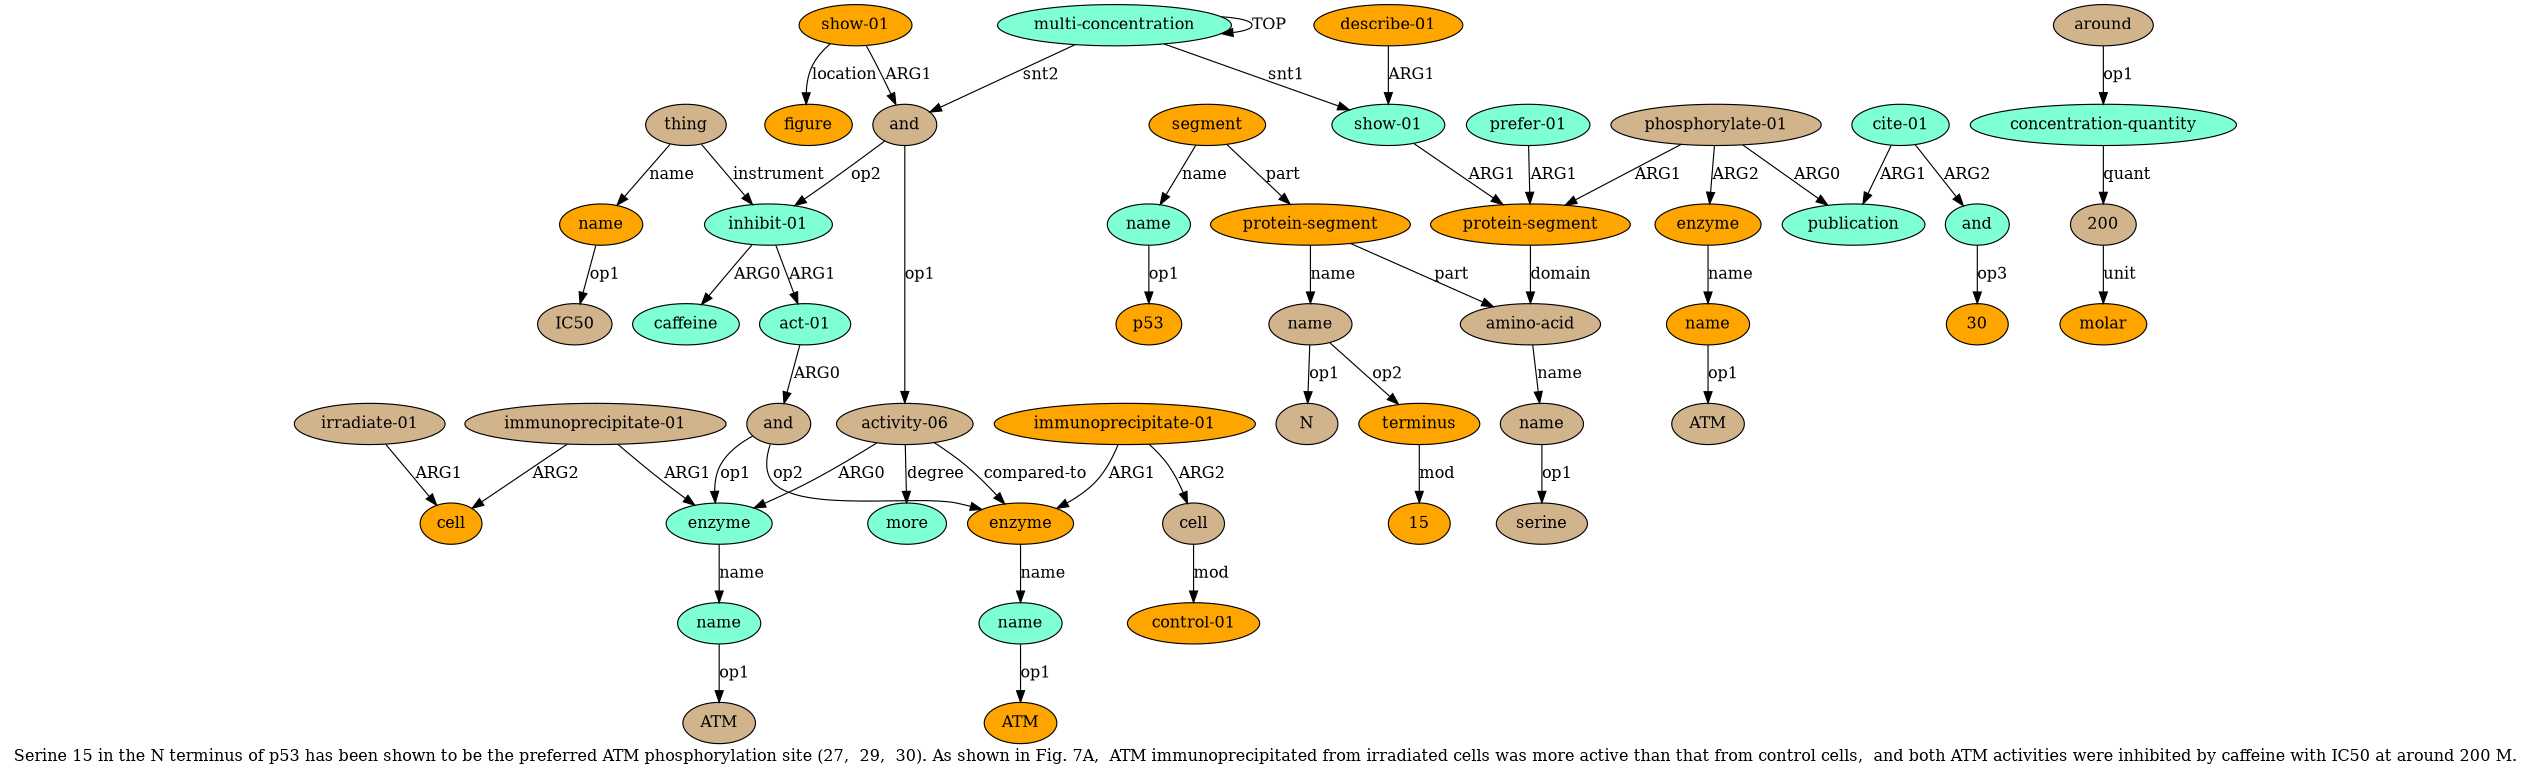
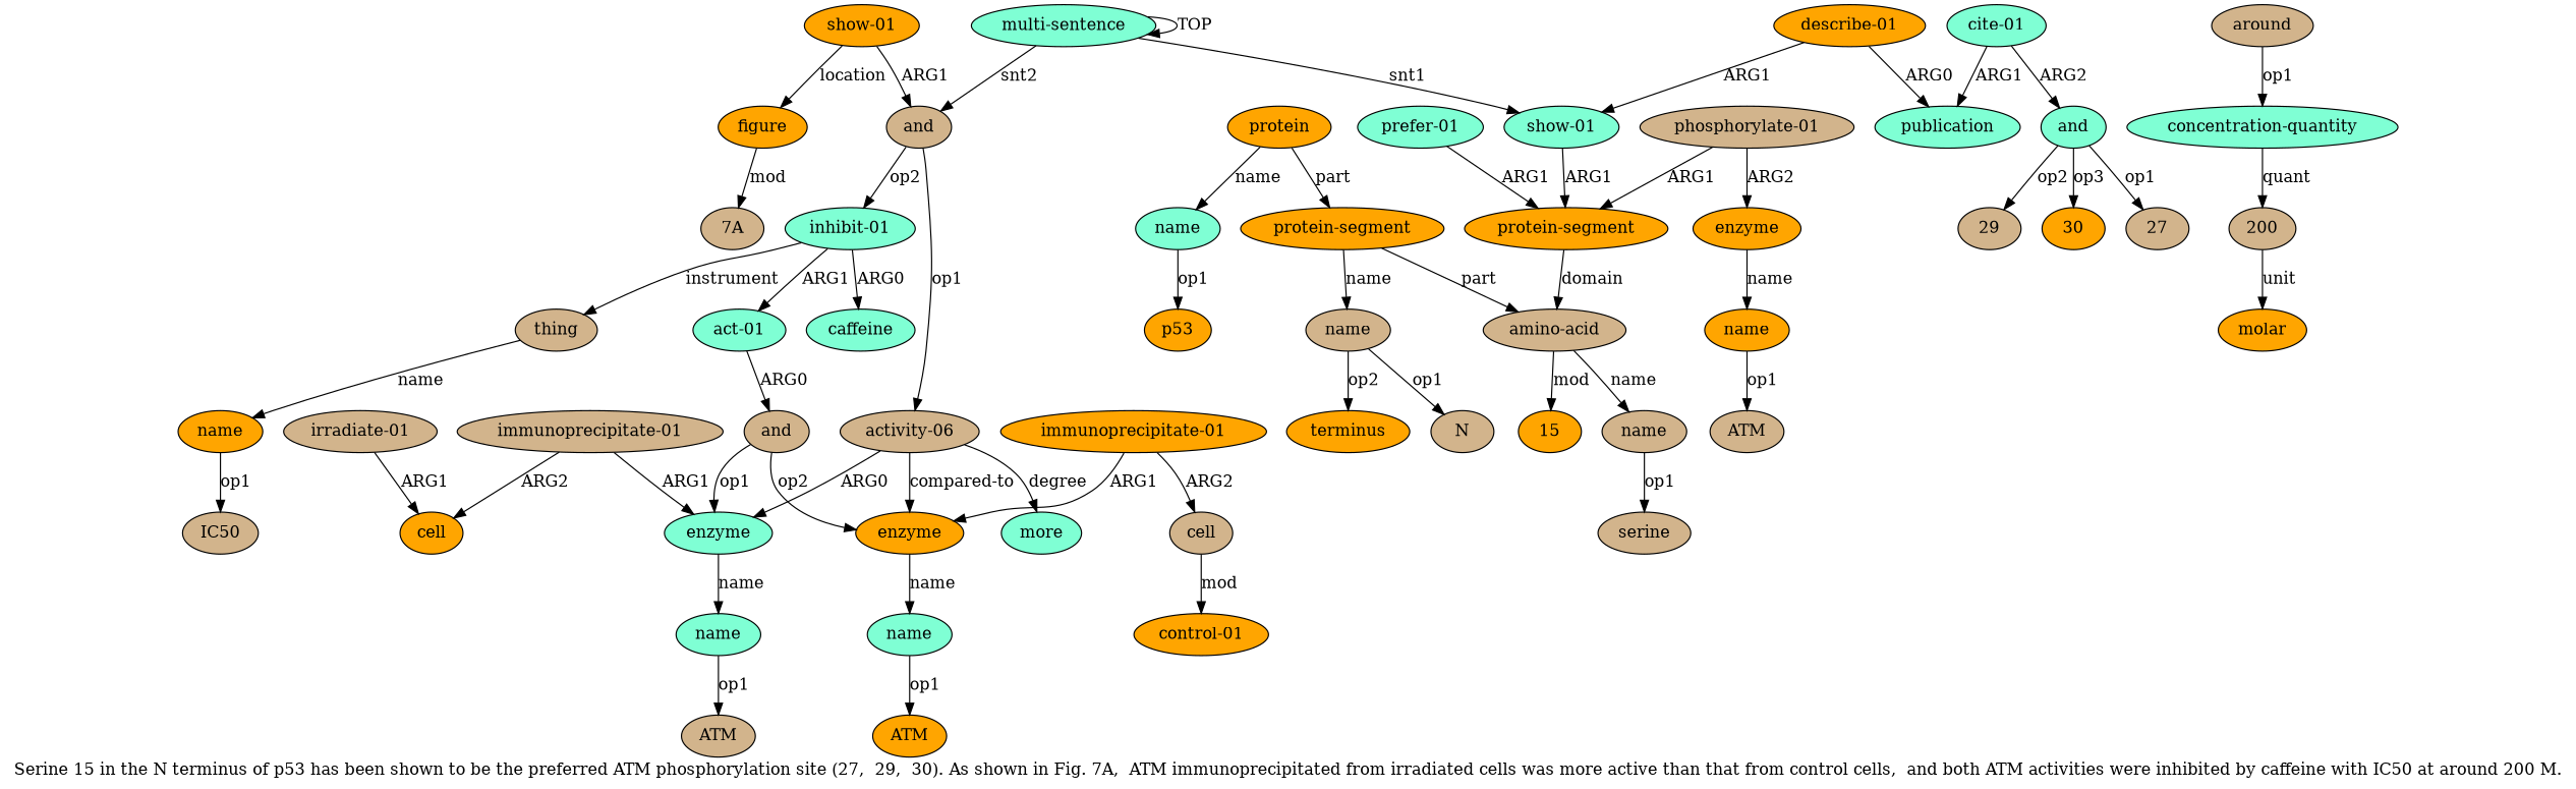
  digraph {
    label="Serine 15 in the N terminus of p53 has been shown to be the preferred ATM phosphorylation site (27,  29,  30). As shown in Fig. 7A,  ATM immunoprecipitated from irradiated cells was more active than that from control cells,  and both ATM activities were inhibited by caffeine with IC50 at around 200 M."
    node [color=black fillcolor=tan gold_ind=-1 gold_label=name style=filled test_ind=-1 test_label=name]
    edge [color=black gold_label=op1 test_label=op1]
    n1 [fillcolor=aquamarine gold_ind=20 label=name test_ind=20]
    n2 [gold_label=ATM label=ATM test_label=ATM]
    n3 [gold_ind=21 gold_label="immunoprecipitate-01" label="immunoprecipitate-01" test_ind=21 test_label="immunoprecipitate-01"]
    n4 [fillcolor=orange gold_ind=22 gold_label=cell label=cell test_ind=22 test_label=cell]
    n5 [fillcolor=aquamarine gold_ind=19 gold_label=enzyme label=enzyme test_ind=19 test_label=enzyme]
    n6 [gold_ind=23 gold_label="irradiate-01" label="irradiate-01" test_ind=23 test_label="irradiate-01"]
    n7 [fillcolor=aquamarine gold_ind=24 gold_label=more label=more test_ind=24 test_label=more]
    n8 [fillcolor=orange gold_ind=25 gold_label=enzyme label=enzyme test_ind=25 test_label=enzyme]
    n9 [fillcolor=aquamarine gold_ind=26 label=name test_ind=26]
    n10 [fillcolor=orange gold_label=ATM label=ATM test_label=ATM]
    n11 [fillcolor=orange gold_ind=27 gold_label="immunoprecipitate-01" label="immunoprecipitate-01" test_ind=27 test_label="immunoprecipitate-01"]
    n12 [gold_ind=28 gold_label=cell label=cell test_ind=28 test_label=cell]
    n13 [fillcolor=orange gold_ind=29 gold_label="control-01" label="control-01" test_ind=29 test_label="control-01"]
    n14 [fillcolor=aquamarine gold_ind=31 gold_label=caffeine label=caffeine test_ind=31 test_label=caffeine]
    n15 [fillcolor=orange gold_label=p53 label=p53 test_label=p53]
    n16 [fillcolor=orange gold_label=terminus label=terminus test_label=terminus]
    n17 [fillcolor=aquamarine gold_ind=30 gold_label="inhibit-01" label="inhibit-01" test_ind=30 test_label="inhibit-01"]
    n18 [gold_ind=34 gold_label=thing label=thing test_ind=34 test_label=thing]
    n19 [fillcolor=aquamarine gold_ind=32 gold_label="act-01" label="act-01" test_ind=32 test_label="act-01"]
    n20 [fillcolor=orange gold_ind=35 label=name test_ind=35]
    n21 [gold_ind=33 gold_label=and label=and test_ind=33 test_label=and]
    n22 [gold_ind=36 gold_label=around label=around test_ind=36 test_label=around]
    n23 [fillcolor=aquamarine gold_ind=37 gold_label="concentration-quantity" label="concentration-quantity" test_ind=37 test_label="concentration-quantity"]
    n24 [gold_label=IC50 label=IC50 test_label=IC50]
+   n25 [gold_label="7A" label="7A" test_label="7A"]
    n26 [gold_label=200 label=200 test_label=200]
    n27 [fillcolor=orange gold_ind=38 gold_label=molar label=molar test_ind=38 test_label=molar]
    n28 [gold_label=N label=N test_label=N]
    n29 [gold_label=ATM label=ATM test_label=ATM]
    n30 [gold_label=serine label=serine test_label=serine]
+   n31 [gold_label=29 label=29 test_label=29]
    n32 [fillcolor=orange gold_label=15 label=15 test_label=15]
    n33 [fillcolor=aquamarine gold_ind=15 gold_label="cite-01" label="cite-01" test_ind=15 test_label="cite-01"]
    n34 [fillcolor=aquamarine gold_ind=14 gold_label=publication label=publication test_ind=14 test_label=publication]
    n35 [fillcolor=aquamarine gold_ind=16 gold_label=and label=and test_ind=16 test_label=and]
    n36 [fillcolor=orange gold_label=30 label=30 test_label=30]
+   n37 [gold_label=27 label=27 test_label=27]
    n38 [gold_ind=17 gold_label=and label=and test_ind=17 test_label=and]
    n39 [gold_ind=18 gold_label="activity-06" label="activity-06" test_ind=18 test_label="activity-06"]
-   n40 [fillcolor=orange gold_ind=11 gold_label=protein label=segment test_ind=11 test_label=protein]
+   n40 [fillcolor=orange gold_ind=11 gold_label=protein label=protein test_ind=11 test_label=protein]
    n41 [fillcolor=aquamarine gold_ind=12 label=name test_ind=12]
    n42 [fillcolor=orange gold_ind=9 gold_label="protein-segment" label="protein-segment" test_ind=9 test_label="protein-segment"]
    n43 [gold_ind=10 label=name test_ind=10]
    n44 [gold_ind=7 gold_label="amino-acid" label="amino-acid" test_ind=7 test_label="amino-acid"]
    n45 [gold_ind=8 label=name test_ind=8]
    n46 [fillcolor=orange gold_ind=13 gold_label="describe-01" label="describe-01" test_ind=13 test_label="describe-01"]
    n47 [fillcolor=aquamarine gold_ind=1 gold_label="show-01" label="show-01" test_ind=1 test_label="show-01"]
    n48 [fillcolor=orange gold_ind=2 gold_label="protein-segment" label="protein-segment" test_ind=2 test_label="protein-segment"]
    n49 [fillcolor=orange gold_ind=39 gold_label="show-01" label="show-01" test_ind=39 test_label="show-01"]
    n50 [fillcolor=orange gold_ind=40 gold_label=figure label=figure test_ind=40 test_label=figure]
-   n51 [fillcolor=aquamarine gold_ind=0 gold_label="multi-sentence" label="multi-concentration" test_ind=0 test_label="multi-sentence"]
+   n51 [fillcolor=aquamarine gold_ind=0 gold_label="multi-sentence" label="multi-sentence" test_ind=0 test_label="multi-sentence"]
    n52 [gold_ind=3 gold_label="phosphorylate-01" label="phosphorylate-01" test_ind=3 test_label="phosphorylate-01"]
    n53 [fillcolor=orange gold_ind=4 gold_label=enzyme label=enzyme test_ind=4 test_label=enzyme]
    n54 [fillcolor=orange gold_ind=5 label=name test_ind=5]
    n55 [fillcolor=aquamarine gold_ind=6 gold_label="prefer-01" label="prefer-01" test_ind=6 test_label="prefer-01"]
    n1 -> n2 [label=op1]
    n3 -> n4 [gold_label=ARG2 label=ARG2 test_label=ARG2]
    n3 -> n5 [gold_label=ARG1 label=ARG1 test_label=ARG1]
    n5 -> n1 [gold_label=name label=name test_label=name]
    n6 -> n4 [gold_label=ARG1 label=ARG1 test_label=ARG1]
    n8 -> n9 [gold_label=name label=name test_label=name]
    n9 -> n10 [label=op1]
    n11 -> n8 [gold_label=ARG1 label=ARG1 test_label=ARG1]
    n11 -> n12 [gold_label=ARG2 label=ARG2 test_label=ARG2]
    n12 -> n13 [gold_label=mod label=mod test_label=mod]
    n17 -> n14 [gold_label=ARG0 label=ARG0 test_label=ARG0]
-   n18 -> n17 [gold_label=instrument label=instrument test_label=instrument]
+   n17 -> n18 [gold_label=instrument label=instrument test_label=instrument]
    n17 -> n19 [gold_label=ARG1 label=ARG1 test_label=ARG1]
    n18 -> n20 [gold_label=name label=name test_label=name]
    n19 -> n21 [gold_label=ARG0 label=ARG0 test_label=ARG0]
    n20 -> n24 [label=op1]
    n21 -> n5 [label=op1]
    n21 -> n8 [gold_label=op2 label=op2 test_label=op2]
    n22 -> n23 [label=op1]
    n23 -> n26 [gold_label=quant label=quant test_label=quant]
    n26 -> n27 [gold_label=unit label=unit test_label=unit]
    n33 -> n34 [gold_label=ARG1 label=ARG1 test_label=ARG1]
    n33 -> n35 [gold_label=ARG2 label=ARG2 test_label=ARG2]
+   n35 -> n31 [gold_label=op2 label=op2 test_label=op2]
    n35 -> n36 [gold_label=op3 label=op3 test_label=op3]
+   n35 -> n37 [label=op1]
    n38 -> n17 [gold_label=op2 label=op2 test_label=op2]
    n38 -> n39 [label=op1]
    n39 -> n5 [gold_label=ARG0 label=ARG0 test_label=ARG0]
    n39 -> n7 [gold_label=degree label=degree test_label=degree]
    n39 -> n8 [gold_label="compared-to" label="compared-to" test_label="compared-to"]
    n40 -> n41 [gold_label=name label=name test_label=name]
    n40 -> n42 [gold_label=part label=part test_label=part]
    n41 -> n15 [label=op1]
    n42 -> n43 [gold_label=name label=name test_label=name]
    n42 -> n44 [gold_label=part label=part test_label=part]
    n43 -> n16 [gold_label=op2 label=op2 test_label=op2]
    n43 -> n28 [label=op1]
-   n16 -> n32 [gold_label=mod label=mod test_label=mod]
+   n44 -> n32 [gold_label=mod label=mod test_label=mod]
    n44 -> n45 [gold_label=name label=name test_label=name]
    n45 -> n30 [label=op1]
-   n52 -> n34 [gold_label=ARG0 label=ARG0 test_label=ARG0]
+   n46 -> n34 [gold_label=ARG0 label=ARG0 test_label=ARG0]
    n46 -> n47 [gold_label=ARG1 label=ARG1 test_label=ARG1]
    n47 -> n48 [gold_label=ARG1 label=ARG1 test_label=ARG1]
    n48 -> n44 [gold_label=domain label=domain test_label=domain]
    n49 -> n38 [gold_label=ARG1 label=ARG1 test_label=ARG1]
    n49 -> n50 [gold_label=location label=location test_label=location]
+   n50 -> n25 [gold_label=mod label=mod test_label=mod]
    n51 -> n38 [gold_label=snt2 label=snt2 test_label=snt2]
    n51 -> n47 [gold_label=snt1 label=snt1 test_label=snt1]
    n51 -> n51 [gold_label=TOP label=TOP test_label=TOP]
    n52 -> n48 [gold_label=ARG1 label=ARG1 test_label=ARG1]
    n52 -> n53 [gold_label=ARG2 label=ARG2 test_label=ARG2]
    n53 -> n54 [gold_label=name label=name test_label=name]
    n54 -> n29 [label=op1]
    n55 -> n48 [gold_label=ARG1 label=ARG1 test_label=ARG1]
  }
